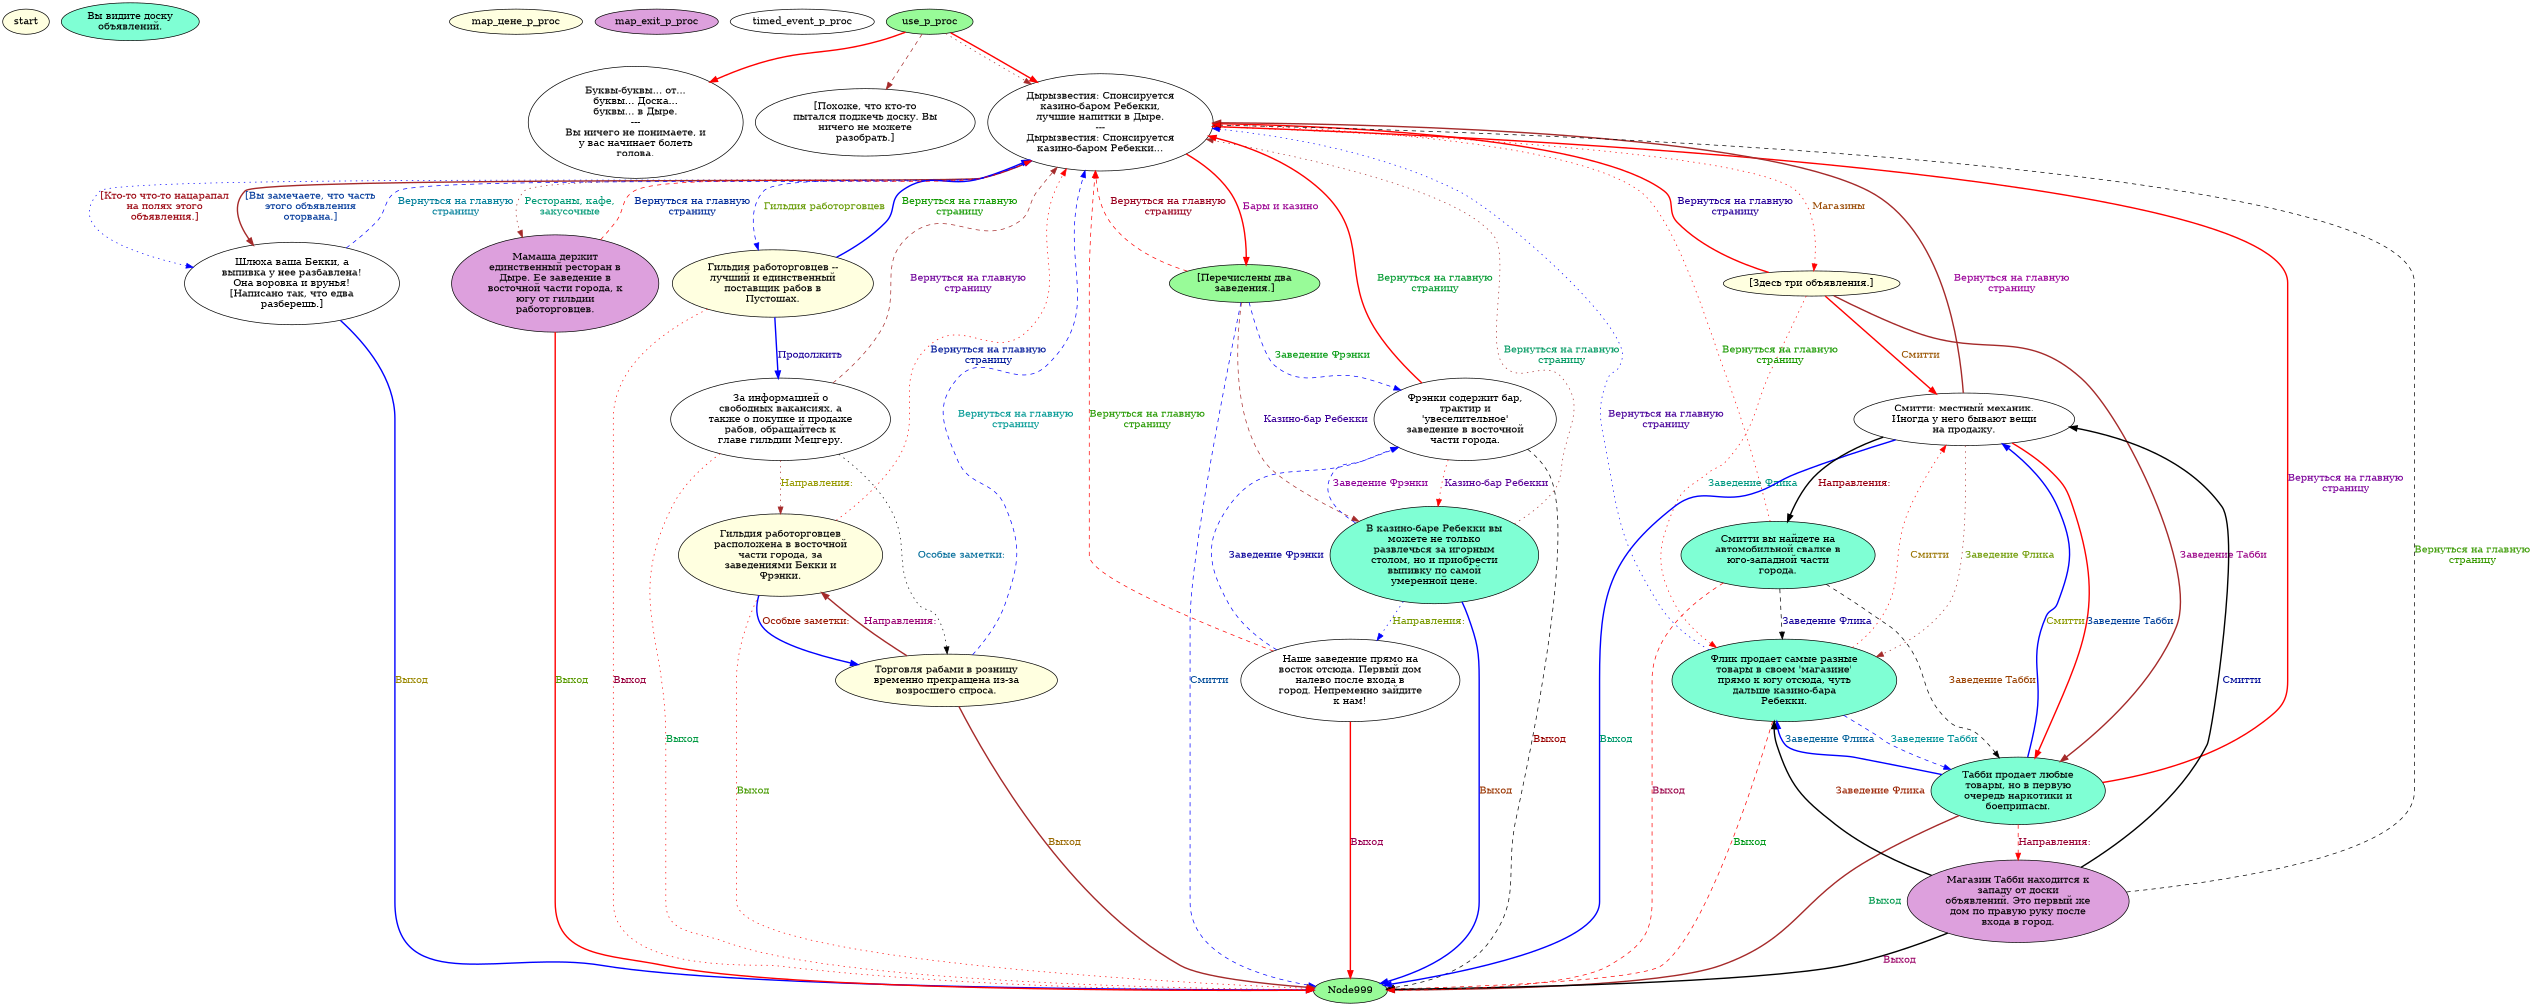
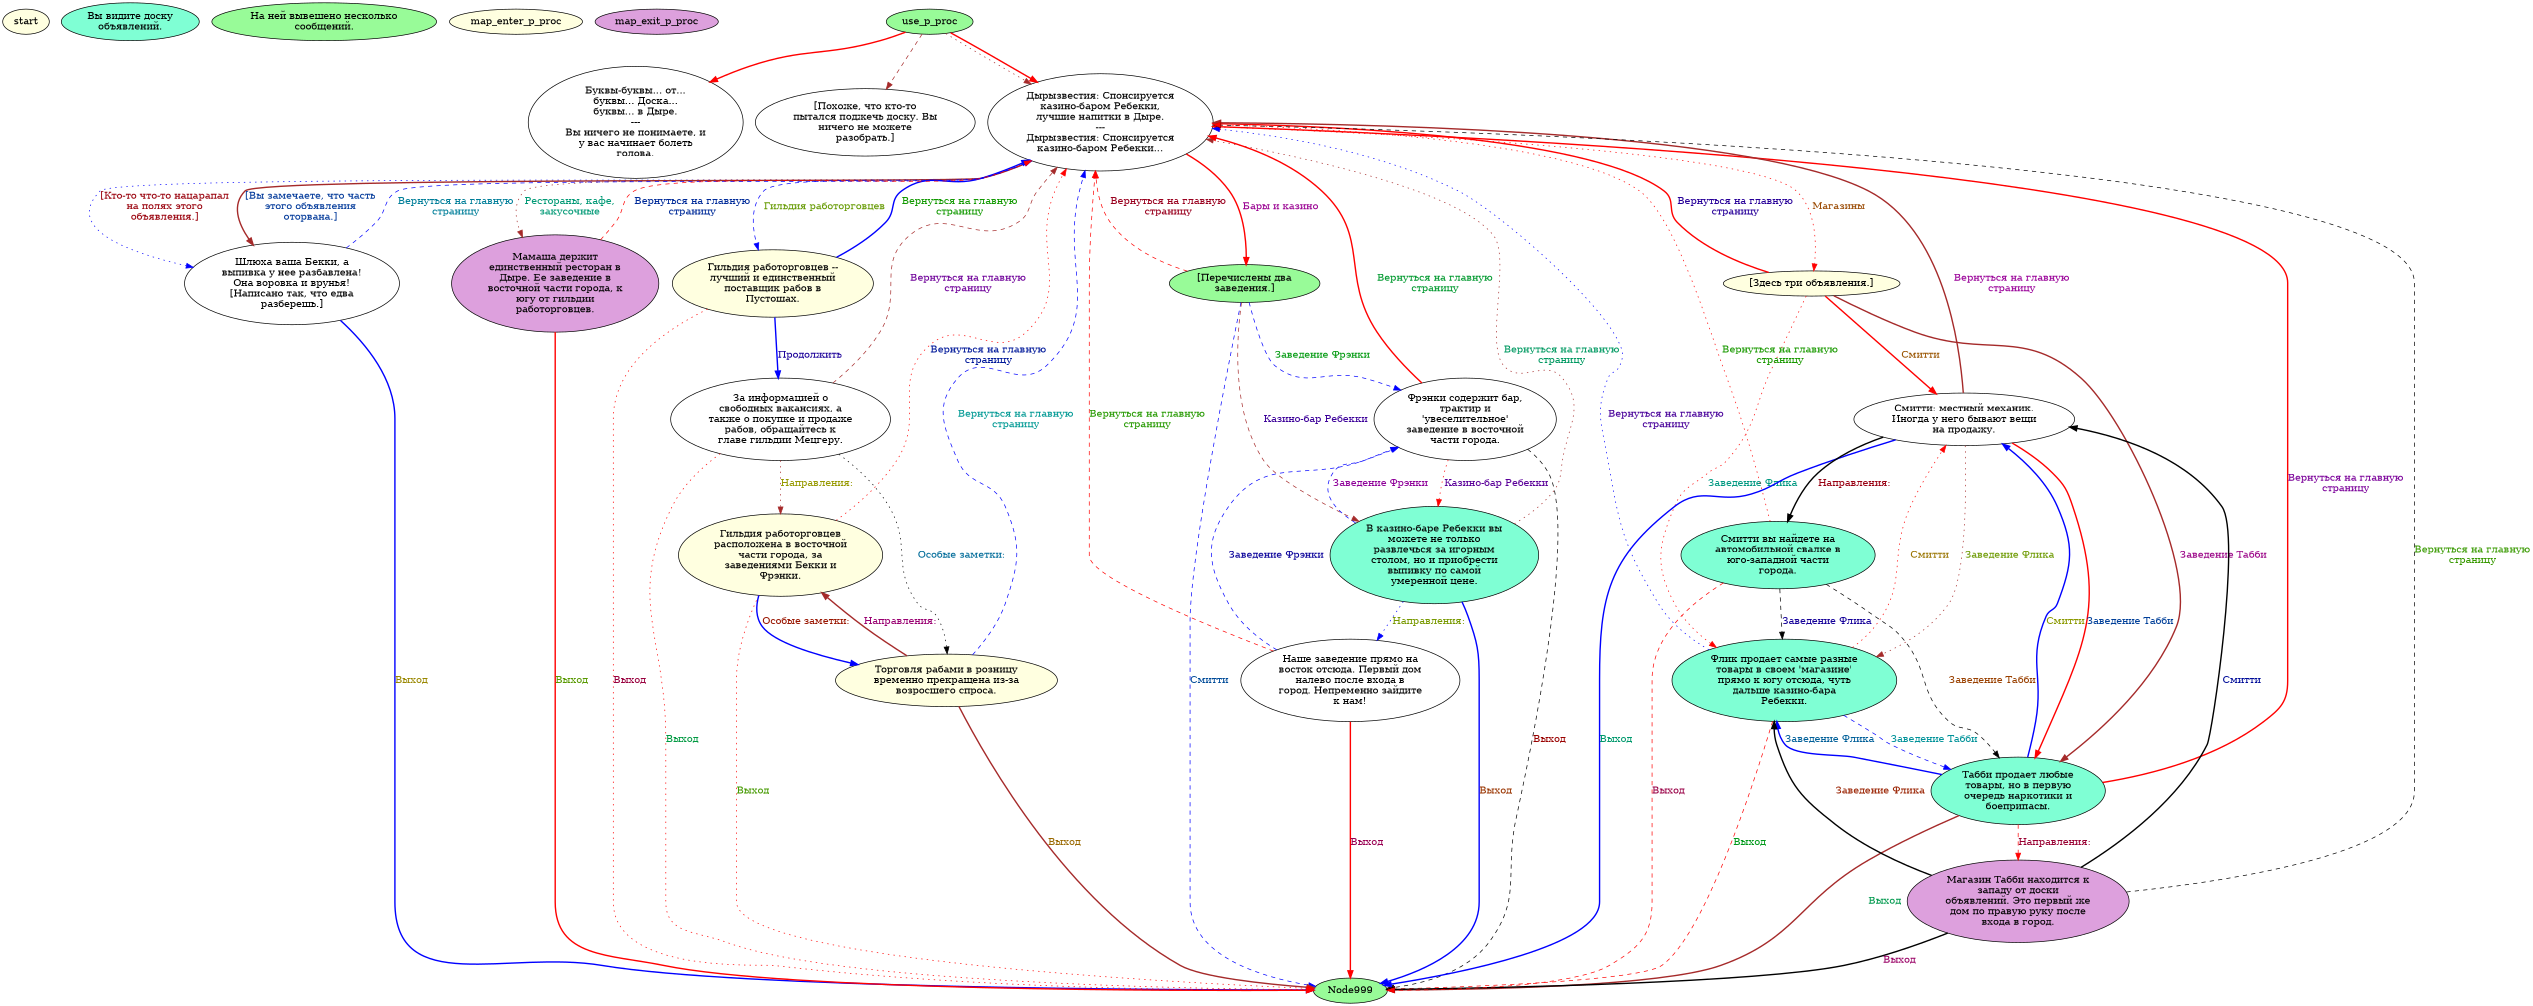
  digraph {
    node [color="#000000" fillcolor=white style=filled]
    edge [color=red style=bold]
    start [fillcolor=lightyellow]
    n2 [fillcolor=aquamarine label="Вы видите доску\nобъявлений."]
-   map_enter_p_proc [fillcolor=lightyellow label="map_цене_p_proc"]
+   n3 [fillcolor=palegreen label="На ней вывешено несколько\nсообщений."]
+   map_enter_p_proc [fillcolor=lightyellow]
    map_exit_p_proc [fillcolor=plum]
-   timed_event_p_proc
    use_p_proc [fillcolor=palegreen]
    n8 [label="Буквы-буквы... от...\nбуквы... Доска...\nбуквы... в Дыре.\n---\nВы ничего не понимаете, и\nу вас начинает болеть\nголова."]
    n9 [label="[Похоже, что кто-то\nпытался поджечь доску. Вы\nничего не можете\nразобрать.]"]
    n10 [label="Дырызвестия: Спонсируется\nказино-баром Ребекки,\nлучшие напитки в Дыре.\n---\nДырызвестия: Спонсируется\nказино-баром Ребекки..."]
    n11 [label="Шлюха ваша Бекки, а\nвыпивка у нее разбавлена!\nОна воровка и врунья!\n[Написано так, что едва\nразберешь.]"]
    n12 [fillcolor=lightyellow label="Гильдия работорговцев --\nлучший и единственный\nпоставщик рабов в\nПустошах."]
    n13 [fillcolor=palegreen label="[Перечислены два\nзаведения.]"]
    n14 [fillcolor=plum label="Мамаша держит\nединственный ресторан в\nДыре. Ее заведение в\nвосточной части города, к\nюгу от гильдии\nработорговцев."]
    n15 [fillcolor=lightyellow label="[Здесь три объявления.]"]
    Node999 [fillcolor=palegreen]
    n17 [label="За информацией о\nсвободных вакансиях, а\nтакже о покупке и продаже\nрабов, обращайтесь к\nглаве гильдии Мецгеру."]
    n18 [fillcolor=aquamarine label="В казино-баре Ребекки вы\nможете не только\nразвлечься за игорным\nстолом, но и приобрести\nвыпивку по самой\nумеренной цене."]
    n19 [label="Фрэнки содержит бар,\nтрактир и\n'увеселительное'\nзаведение в восточной\nчасти города."]
    n20 [fillcolor=aquamarine label="Табби продает любые\nтовары, но в первую\nочередь наркотики и\nбоеприпасы."]
    n21 [fillcolor=aquamarine label="Флик продает самые разные\nтовары в своем 'магазине'\nпрямо к югу отсюда, чуть\nдальше казино-бара\nРебекки."]
    n22 [label="Смитти: местный механик.\nИногда у него бывают вещи\nна продажу."]
    n23 [fillcolor=lightyellow label="Торговля рабами в розницу\nвременно прекращена из-за\nвозросшего спроса."]
    n24 [fillcolor=lightyellow label="Гильдия работорговцев\nрасположена в восточной\nчасти города, за\nзаведениями Бекки и\nФрэнки."]
    n25 [label="Наше заведение прямо на\nвосток отсюда. Первый дом\nналево после входа в\nгород. Непременно зайдите\nк нам!"]
    n26 [fillcolor=plum label="Магазин Табби находится к\nзападу от доски\nобъявлений. Это первый же\nдом по правую руку после\nвхода в город."]
    n27 [fillcolor=aquamarine label="Смитти вы найдете на\nавтомобильной свалке в\nюго-западной части\nгорода."]
    use_p_proc -> n8
    use_p_proc -> n9 [color=brown style=dashed]
    use_p_proc -> n10 [color=brown style=dotted]
    use_p_proc -> n10
    n10 -> n11 [color=blue fontcolor="#99000B" label="[Кто-то что-то нацарапал\nна полях этого\nобъявления.]" style=dotted]
    n10 -> n11 [color=brown fontcolor="#003899" label="[Вы замечаете, что часть\nэтого объявления\nоторвана.]"]
    n10 -> n12 [color=blue fontcolor="#649900" label="Гильдия работорговцев" style=dashed]
    n10 -> n13 [fontcolor="#990091" label="Бары и казино"]
    n10 -> n14 [color=brown fontcolor="#009975" label="Рестораны, кафе,\nзакусочные" style=dotted]
    n10 -> n15 [fontcolor="#994800" label="Магазины" style=dotted]
    n11 -> n10 [color=blue fontcolor="#007E99" label="Вернуться на главную\nстраницу" style=dashed]
    n11 -> Node999 [color=blue fontcolor="#998700" label="Выход"]
    n12 -> n10 [color=blue fontcolor="#119900" label="Вернуться на главную\nстраницу"]
    n12 -> Node999 [fontcolor="#99003E" label="Выход" style=dotted]
    n12 -> n17 [color=blue fontcolor="#1B0099" label="Продолжить"]
    n13 -> n10 [fontcolor="#99001E" label="Вернуться на главную\nстраницу" style=dashed]
    n13 -> Node999 [color=blue fontcolor="#004B99" label="Смитти" style=dashed]
    n13 -> n18 [color=brown fontcolor="#3B0099" label="Казино-бар Ребекки" style=dashed]
    n13 -> n19 [color=blue fontcolor="#00990E" label="Заведение Фрэнки" style=dashed]
    n14 -> n10 [fontcolor="#002B99" label="Вернуться на главную\nстраницу" style=dashed]
    n14 -> Node999 [fontcolor="#589900" label="Выход"]
    n15 -> n10 [fontcolor="#270099" label="Вернуться на главную\nстраницу"]
    n15 -> n20 [color=brown fontcolor="#990085" label="Заведение Табби"]
    n15 -> n21 [fontcolor="#009981" label="Заведение Флика" style=dotted]
    n15 -> n22 [fontcolor="#995400" label="Смитти"]
    n17 -> n10 [color=brown fontcolor="#6E0099" label="Вернуться на главную\nстраницу" style=dashed]
    n17 -> Node999 [fontcolor="#009941" label="Выход" style=dotted]
    n17 -> n23 [color=black fontcolor="#006B99" label="Особые заметки:" style=dotted]
    n17 -> n24 [color=brown fontcolor="#979900" label="Направления:" style=dotted]
    n18 -> n10 [color=brown fontcolor="#009961" label="Вернуться на главную\nстраницу" style=dotted]
    n18 -> Node999 [color=blue fontcolor="#993400" label="Выход"]
    n18 -> n19 [color=blue fontcolor="#8E0099" label="Заведение Фрэнки" style=dashed]
    n18 -> n25 [color=blue fontcolor="#789900" label="Направления:" style=dotted]
    n19 -> n10 [fontcolor="#00992E" label="Вернуться на главную\nстраницу"]
    n19 -> Node999 [color=black fontcolor="#990100" label="Выход" style=dashed]
    n19 -> n18 [fontcolor="#5A0099" label="Казино-бар Ребекки" style=dotted]
    n20 -> n10 [fontcolor="#7A0099" label="Вернуться на главную\nстраницу"]
    n20 -> Node999 [color=brown fontcolor="#00994D" label="Выход"]
    n20 -> n21 [color=blue fontcolor="#005F99" label="Заведение Флика"]
    n20 -> n22 [color=blue fontcolor="#8B9900" label="Смитти"]
    n20 -> n26 [fontcolor="#990032" label="Направления:" style=dashed]
    n21 -> n10 [color=blue fontcolor="#470099" label="Вернуться на главную\nстраницу" style=dotted]
    n21 -> Node999 [fontcolor="#00991A" label="Выход" style=dashed]
    n21 -> n20 [color=blue fontcolor="#009299" label="Заведение Табби" style=dashed]
    n21 -> n22 [fontcolor="#997400" label="Смитти" style=dotted]
    n22 -> n10 [color=brown fontcolor="#990098" label="Вернуться на главную\nстраницу"]
    n22 -> Node999 [color=blue fontcolor="#00996D" label="Выход"]
    n22 -> n20 [fontcolor="#003F99" label="Заведение Табби"]
    n22 -> n21 [color=brown fontcolor="#6C9900" label="Заведение Флика" style=dotted]
    n22 -> n27 [color=black fontcolor="#990012" label="Направления:"]
    n23 -> n10 [color=blue fontcolor="#009994" label="Вернуться на главную\nстраницу" style=dashed]
    n23 -> Node999 [color=brown fontcolor="#996800" label="Выход"]
    n23 -> n24 [color=brown fontcolor="#990071" label="Направления:"]
    n24 -> n10 [fontcolor="#001899" label="Вернуться на главную\nстраницу" style=dotted]
    n24 -> Node999 [fontcolor="#459900" label="Выход" style=dotted]
    n24 -> n23 [color=blue fontcolor="#991500" label="Особые заметки:"]
    n25 -> n10 [fontcolor="#259900" label="Вернуться на главную\nстраницу" style=dashed]
    n25 -> Node999 [fontcolor="#990052" label="Выход"]
    n25 -> n19 [color=blue fontcolor="#080099" label="Заведение Фрэнки" style=dashed]
    n26 -> n10 [color=black fontcolor="#389900" label="Вернуться на главную\nстраницу" style=dashed]
    n26 -> Node999 [color=black fontcolor="#990065" label="Выход"]
    n26 -> n21 [color=black fontcolor="#992100" label="Заведение Флика"]
    n26 -> n22 [color=black fontcolor="#000C99" label="Смитти"]
    n27 -> n10 [fontcolor="#199900" label="Вернуться на главную\nстраницу" style=dotted]
    n27 -> Node999 [fontcolor="#990046" label="Выход" style=dashed]
    n27 -> n20 [color=black fontcolor="#994000" label="Заведение Табби" style=dashed]
    n27 -> n21 [color=black fontcolor="#140099" label="Заведение Флика" style=dashed]
  }
